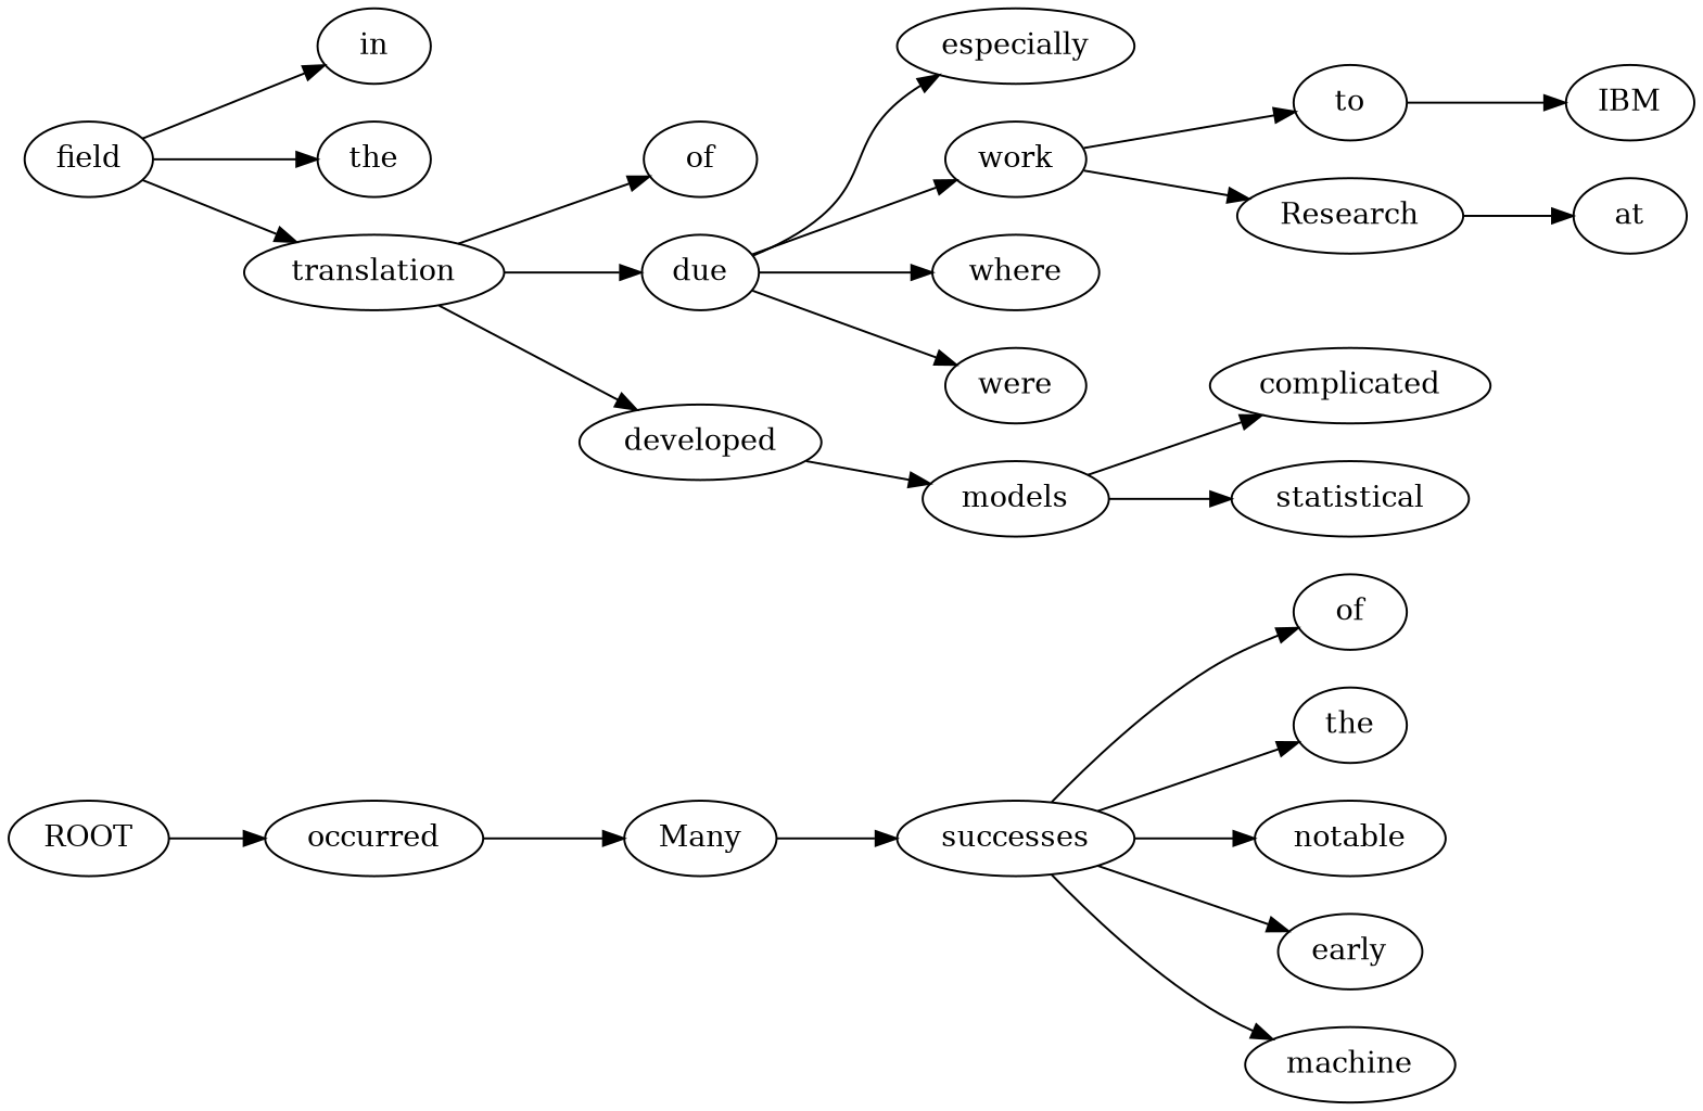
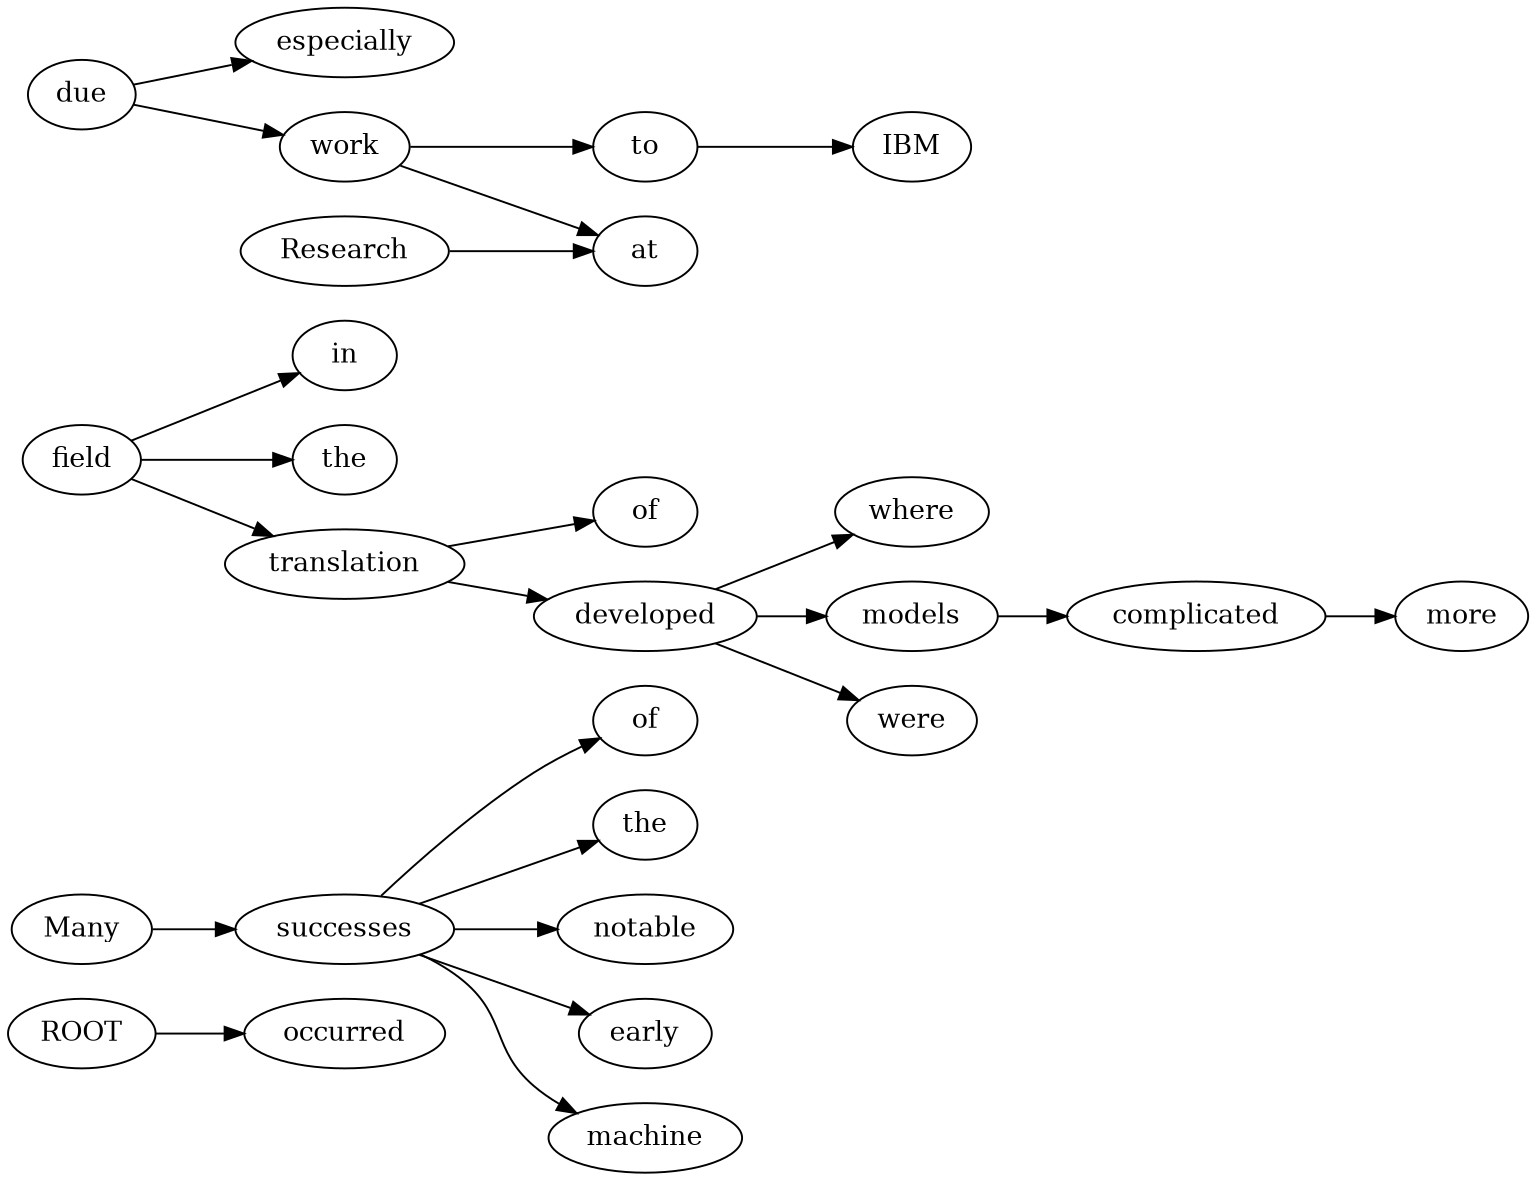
  digraph {
    rankdir=LR
    n1 [label=ROOT]
    n2 [label=occurred]
    n3 [label=Many]
    n4 [label=successes]
    n5 [label=of]
    n6 [label=the]
    n7 [label=notable]
    n8 [label=early]
    n9 [label=machine]
    n10 [label=field]
    n11 [label=in]
    n12 [label=the]
    n13 [label=translation]
    n14 [label=of]
    n15 [label=due]
    n16 [label=developed]
    n17 [label=especially]
    n18 [label=work]
    n19 [label=where]
    n20 [label=models]
    n21 [label=were]
    n22 [label=to]
    n23 [label=Research]
    n24 [label=IBM]
    n25 [label=at]
+   n26 [label=more]
    n27 [label=complicated]
-   n28 [label=statistical]
    n1 -> n2
-   n2 -> n3
    n3 -> n4
    n4 -> n5
    n4 -> n6
    n4 -> n7
    n4 -> n8
    n4 -> n9
    n10 -> n11
    n10 -> n12
    n10 -> n13
    n13 -> n14
-   n13 -> n15
    n13 -> n16
    n15 -> n17
    n15 -> n18
-   n15 -> n19
+   n16 -> n19
    n16 -> n20
-   n15 -> n21
+   n16 -> n21
    n18 -> n22
-   n18 -> n23
+   n18 -> n25
    n20 -> n27
-   n20 -> n28
    n22 -> n24
    n23 -> n25
+   n27 -> n26
  }
